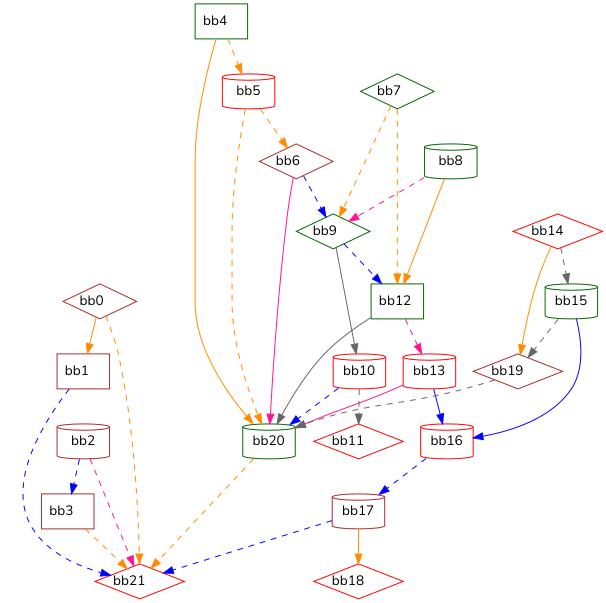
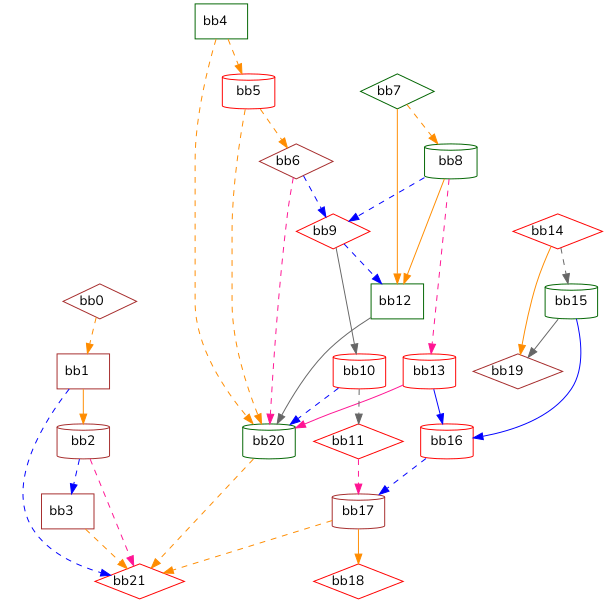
  digraph {
    fontname=Nunito
    node [color=red fontname=Nunito shape=diamond]
    edge [color=darkorange fontname=Nunito style=dashed]
    n1 [color=brown label="bb0\l"]
    n2 [color=brown label="bb1\l" shape=box]
    n3 [label="bb21\l"]
    n4 [color=brown label="bb2\l" shape=cylinder]
    n5 [color=brown label="bb3\l" shape=box]
    n6 [color=darkgreen label="bb4\l" shape=box]
    n7 [label="bb5\l" shape=cylinder]
    n8 [color=darkgreen label="bb20\l" shape=cylinder]
    n9 [color=brown label="bb6\l"]
-   n10 [color=darkgreen label="bb9\l"]
+   n10 [label="bb9\l"]
    n11 [color=darkgreen label="bb7\l"]
    n12 [color=darkgreen label="bb8\l" shape=cylinder]
    n13 [color=darkgreen label="bb12\l" shape=box]
    n14 [label="bb13\l" shape=cylinder]
    n15 [label="bb10\l" shape=cylinder]
    n16 [label="bb11\l"]
    n17 [color=brown label="bb17\l" shape=cylinder]
    n18 [label="bb18\l"]
    n19 [label="bb16\l" shape=cylinder]
    n20 [label="bb14\l"]
    n21 [color=darkgreen label="bb15\l" shape=cylinder]
    n22 [color=brown label="bb19\l"]
-   n1 -> n2 [style=solid]
-   n1 -> n3
+   n1 -> n2
    n2 -> n3 [color=blue]
+   n2 -> n4 [style=solid]
    n4 -> n3 [color=deeppink]
    n4 -> n5 [color=blue]
    n5 -> n3
    n6 -> n7
-   n6 -> n8 [style=solid]
+   n6 -> n8
    n7 -> n8
    n7 -> n9
    n8 -> n3
-   n9 -> n8 [color=deeppink style=solid]
+   n9 -> n8 [color=deeppink]
    n9 -> n10 [color=blue]
    n10 -> n13 [color=blue]
    n10 -> n15 [color=gray40 style=solid]
-   n11 -> n10
-   n11 -> n13
-   n12 -> n10 [color=deeppink]
+   n11 -> n12
+   n11 -> n13 [style=solid]
+   n12 -> n10 [color=blue]
    n12 -> n13 [style=solid]
    n13 -> n8 [color=gray40 style=solid]
-   n13 -> n14 [color=deeppink]
+   n12 -> n14 [color=deeppink]
    n14 -> n8 [color=deeppink style=solid]
    n14 -> n19 [color=blue style=solid]
    n15 -> n8 [color=blue]
    n15 -> n16 [color=gray40]
-   n17 -> n3 [color=blue]
+   n16 -> n17 [color=deeppink]
+   n17 -> n3
    n17 -> n18 [style=solid]
    n19 -> n17 [color=blue]
    n20 -> n21 [color=gray40]
    n20 -> n22 [style=solid]
    n21 -> n19 [color=blue style=solid]
-   n21 -> n22 [color=gray40]
-   n22 -> n8 [color=gray40]
+   n21 -> n22 [color=gray40 style=solid]
  }
